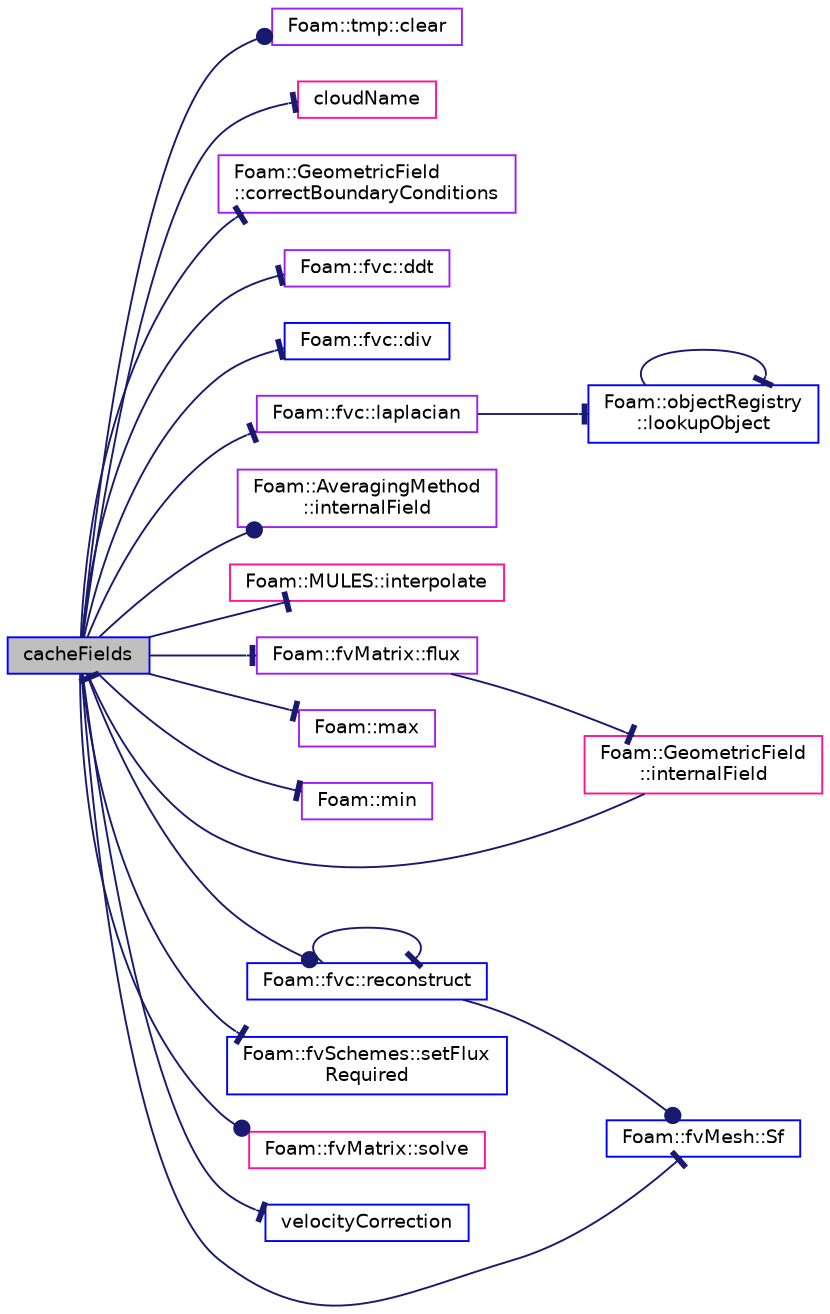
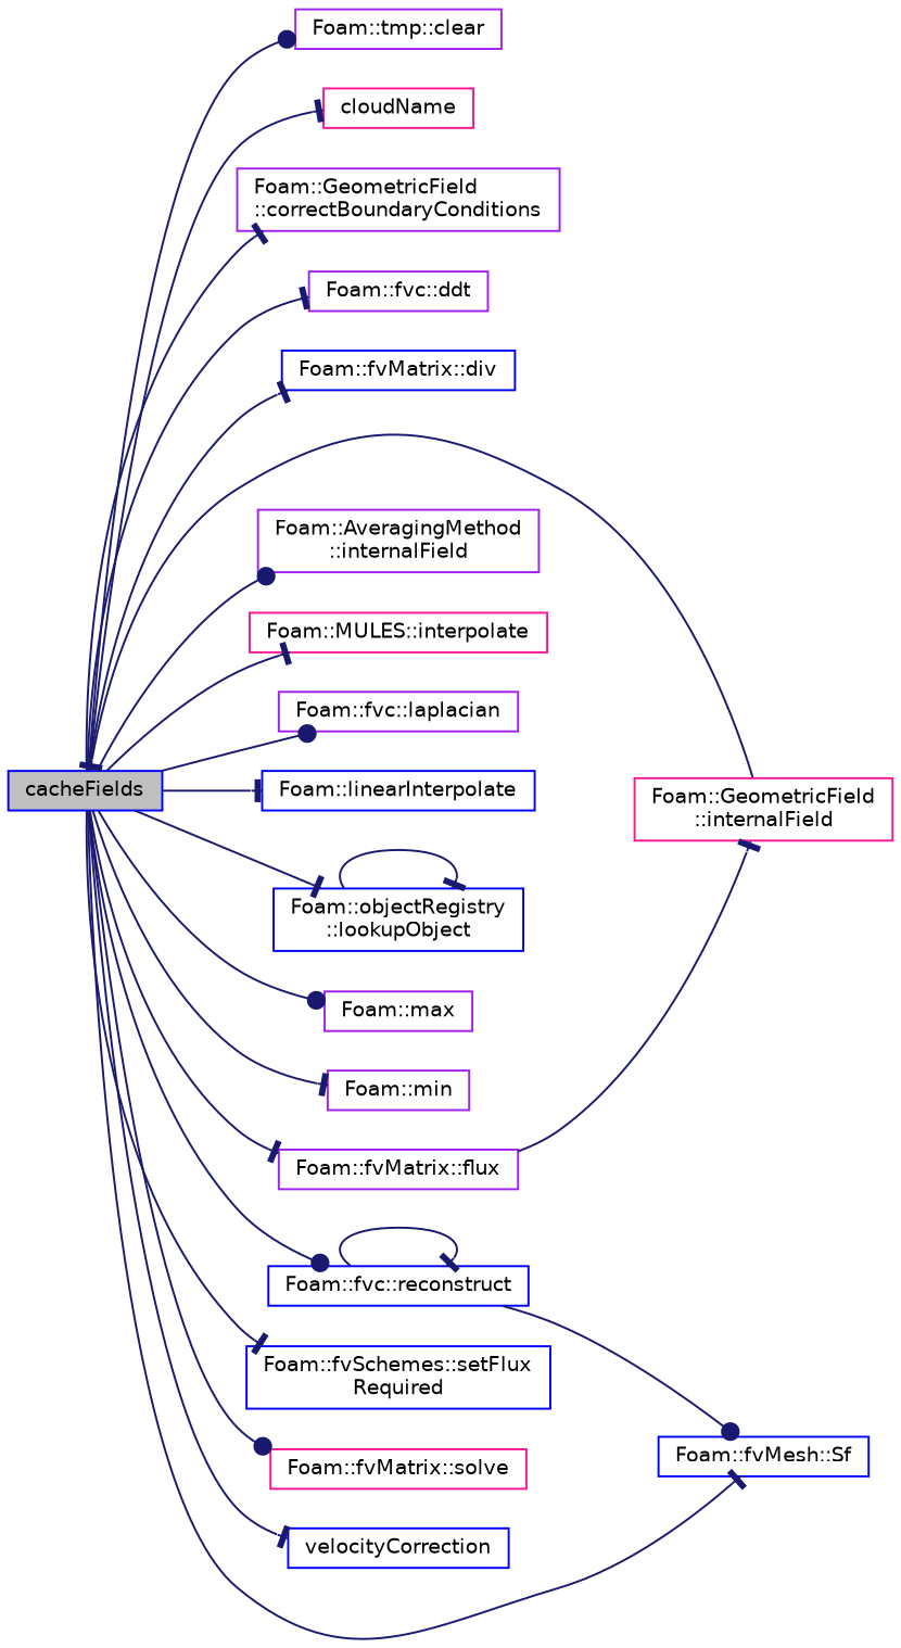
  digraph {
    rankdir=LR
    node [color=blue fontname=Helvetica fontsize=10 shape=record]
    edge [arrowhead=tee color=midnightblue fontname=Helvetica fontsize=10 labelfontname=Helvetica labelfontsize=10 style=solid]
    n1 [fillcolor=grey75 fontcolor=black height=0.2 label=cacheFields style=filled width=0.4]
    n2 [color=purple height=0.2 label="Foam::tmp::clear" width=0.4]
    n3 [color=deeppink height=0.2 label=cloudName width=0.4]
    n4 [color=purple height=0.2 label="Foam::GeometricField\l::correctBoundaryConditions" width=0.4]
    n5 [color=purple height=0.2 label="Foam::fvc::ddt" width=0.4]
-   n6 [height=0.2 label="Foam::fvc::div" width=0.4]
+   n6 [height=0.2 label="Foam::fvMatrix::div" width=0.4]
    n7 [color=purple height=0.2 label="Foam::fvMatrix::flux" width=0.4]
    n8 [color=purple height=0.2 label="Foam::AveragingMethod\l::internalField" width=0.4]
    n9 [color=deeppink height=0.2 label="Foam::MULES::interpolate" width=0.4]
    n10 [color=purple height=0.2 label="Foam::fvc::laplacian" width=0.4]
+   n11 [height=0.2 label="Foam::linearInterpolate" width=0.4]
    n12 [height=0.2 label="Foam::objectRegistry\l::lookupObject" width=0.4]
    n13 [color=purple height=0.2 label="Foam::max" width=0.4]
    n14 [color=purple height=0.2 label="Foam::min" width=0.4]
    n15 [height=0.2 label="Foam::fvc::reconstruct" width=0.4]
    n16 [height=0.2 label="Foam::fvMesh::Sf" width=0.4]
    n17 [height=0.2 label="Foam::fvSchemes::setFlux\lRequired" width=0.4]
    n18 [color=deeppink height=0.2 label="Foam::fvMatrix::solve" width=0.4]
    n19 [height=0.2 label=velocityCorrection width=0.4]
    n20 [color=deeppink height=0.2 label="Foam::GeometricField\l::internalField" width=0.4]
    n1 -> n2 [arrowhead=dot]
    n1 -> n3
    n1 -> n4
    n1 -> n5
    n1 -> n6
    n1 -> n7
    n1 -> n8 [arrowhead=dot]
    n1 -> n9
-   n1 -> n10
-   n10 -> n12
-   n1 -> n13
+   n1 -> n10 [arrowhead=dot]
+   n1 -> n11
+   n1 -> n12
+   n1 -> n13 [arrowhead=dot]
    n1 -> n14
    n1 -> n15 [arrowhead=dot]
    n1 -> n16
    n1 -> n17
    n1 -> n18 [arrowhead=dot]
    n1 -> n19
    n7 -> n20
    n12 -> n12
    n15 -> n15
    n15 -> n16 [arrowhead=dot]
    n20 -> n1
  }
